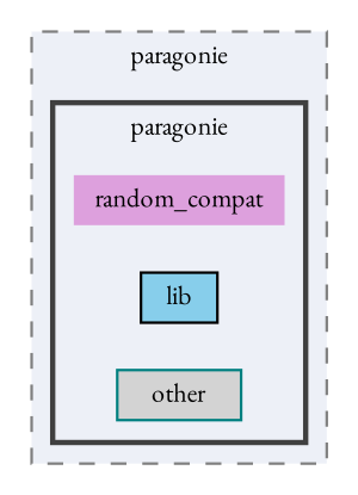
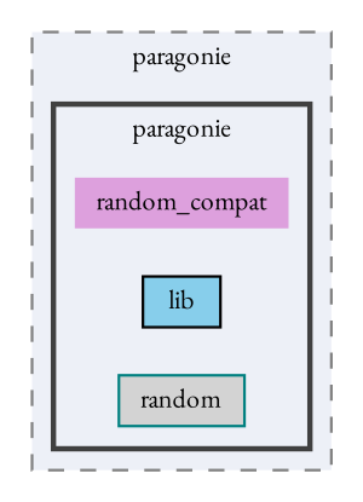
  digraph {
    compound=true
    rankdir=LR
    fontname="EB Garamond"
    node [fontname="EB Garamond" fontsize=10 shape=box style=filled color=teal]
    n1 [height=0.2 label=random_compat shape=plaintext width=0.4 fillcolor=plum]
    n2 [color=black fillcolor=skyblue height=0.2 label=lib width=0.4]
-   n3 [fillcolor=lightgrey height=0.2 label=other width=0.4]
+   n3 [fillcolor=lightgrey height=0.2 label=random width=0.4]
    subgraph cluster_1 {
      bgcolor="#edf0f7"
      fontsize=10
      label=paragonie
      pencolor=grey50
      style="filled,dashed"
      subgraph cluster_2 {
        bgcolor="#edf0f7"
        fontsize=10
        pencolor=grey25
        style="filled,bold"
        n1
        n2
        n3
      }
    }
  }
